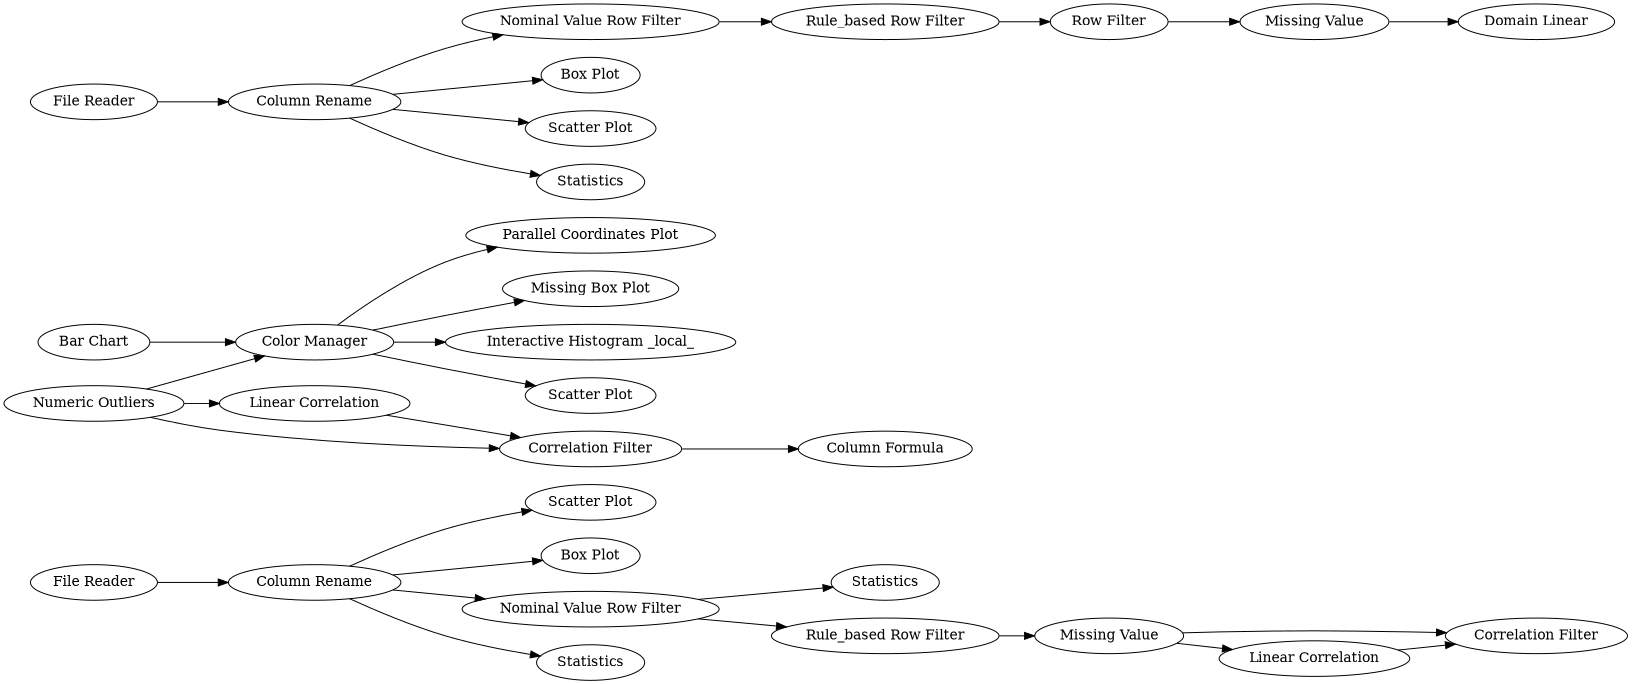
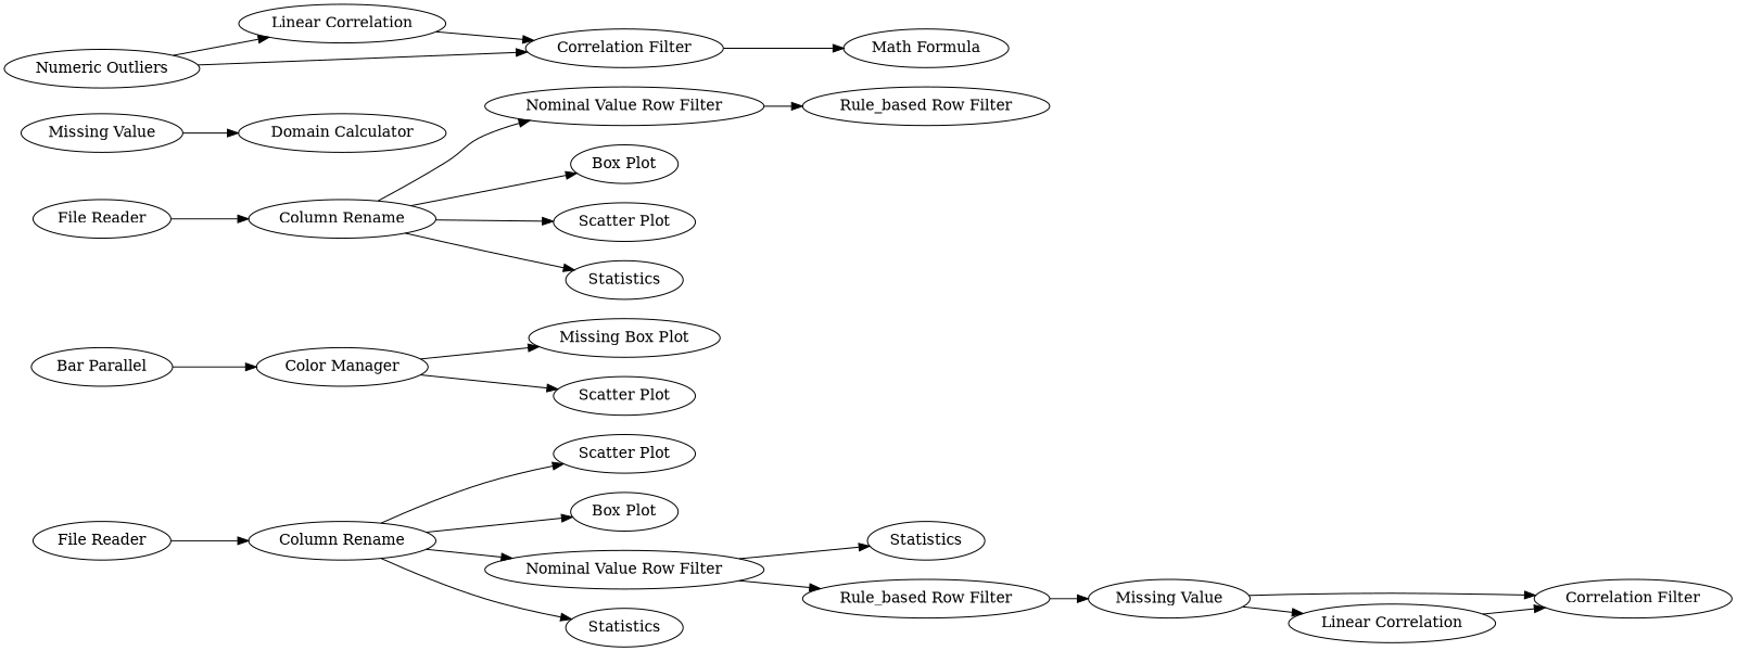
  digraph {
    rankdir=LR
    n1 [label="Column Rename"]
    n2 [label="Scatter Plot"]
    n3 [label="Box Plot"]
    n4 [label="Nominal Value Row Filter"]
    n5 [label=Statistics]
    n6 [label=Statistics]
    n7 [label="Rule_based Row Filter"]
    n8 [label="Color Manager"]
-   n9 [label="Parallel Coordinates Plot"]
    n10 [label="Missing Box Plot"]
-   n11 [label="Interactive Histogram _local_"]
    n12 [label="Scatter Plot"]
-   n13 [label="Bar Chart"]
+   n13 [label="Bar Parallel"]
    n14 [label="Missing Value"]
    n15 [label="Correlation Filter"]
    n16 [label="Linear Correlation"]
    n17 [label="Nominal Value Row Filter"]
    n18 [label="Rule_based Row Filter"]
-   n19 [label="Row Filter"]
    n20 [label="Missing Value"]
-   n21 [label="Domain Linear"]
+   n21 [label="Domain Calculator"]
    n22 [label="Numeric Outliers"]
    n23 [label="Linear Correlation"]
    n24 [label="Correlation Filter"]
-   n25 [label="Column Formula"]
+   n25 [label="Math Formula"]
    n26 [label="Column Rename"]
    n27 [label="Box Plot"]
    n28 [label="Scatter Plot"]
    n29 [label=Statistics]
    n30 [label="File Reader"]
    n31 [label="File Reader"]
    n1 -> n2
    n1 -> n3
    n1 -> n4
    n1 -> n5
    n4 -> n6
    n4 -> n7
    n7 -> n14
-   n8 -> n9
    n8 -> n10
-   n8 -> n11
    n8 -> n12
    n13 -> n8
    n14 -> n15
    n14 -> n16
    n16 -> n15
    n17 -> n18
-   n18 -> n19
-   n19 -> n20
    n20 -> n21
-   n22 -> n8
    n22 -> n23
    n22 -> n24
    n23 -> n24
    n24 -> n25
    n26 -> n17
    n26 -> n27
    n26 -> n28
    n26 -> n29
    n30 -> n26
    n31 -> n1
  }
